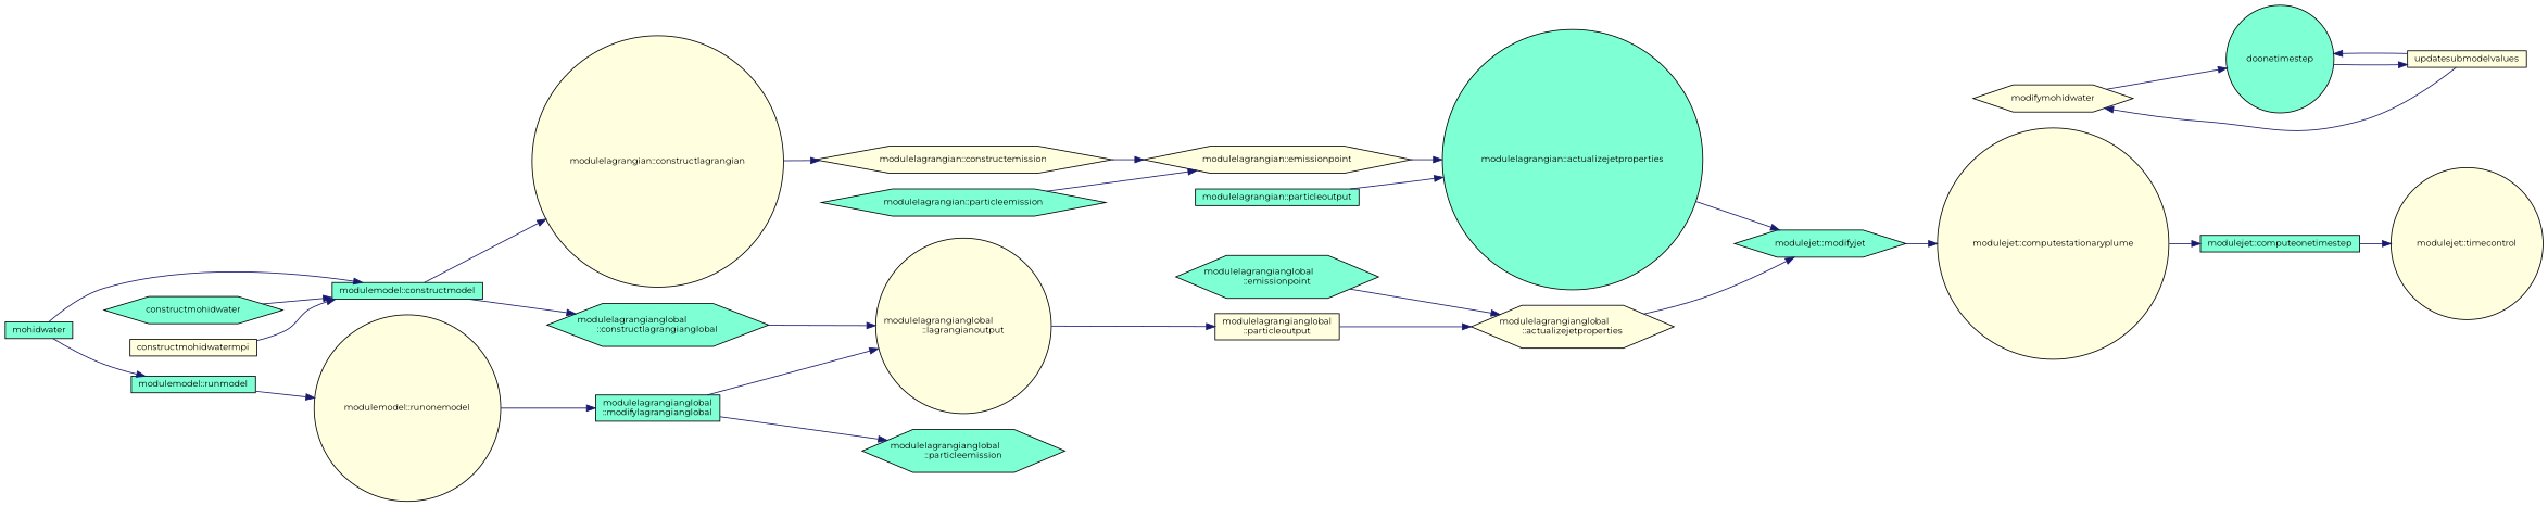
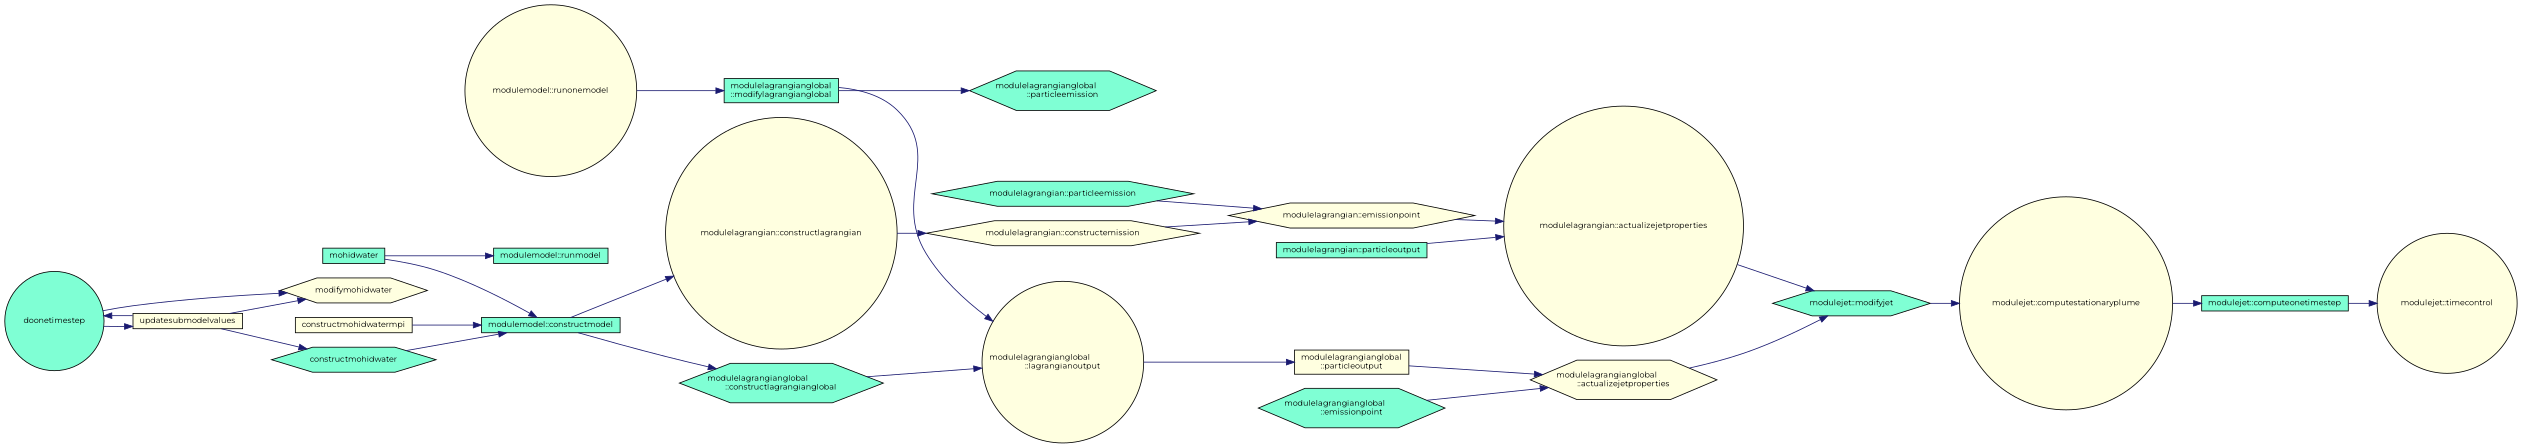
  digraph {
    fontname=Montserrat
    rankdir=RL
    node [color=black fillcolor=lightyellow fontname=Montserrat fontsize=10 shape=hexagon style=filled]
    edge [color=midnightblue dir=back fontname=Montserrat fontsize=10 labelfontname=Helvetica labelfontsize=10 style=solid]
    n1 [fontcolor=black height=0.2 label="modulejet::timecontrol" shape=circle width=0.4]
    n2 [fillcolor=aquamarine height=0.2 label="modulejet::computeonetimestep" shape=box width=0.4]
    n3 [height=0.2 label="modulejet::computestationaryplume" shape=circle width=0.4]
    n4 [fillcolor=aquamarine height=0.2 label="modulejet::modifyjet" width=0.4]
-   n5 [fillcolor=aquamarine height=0.2 label="modulelagrangian::actualizejetproperties" shape=circle width=0.4]
+   n5 [height=0.2 label="modulelagrangian::actualizejetproperties" shape=circle width=0.4]
    n6 [height=0.2 label="modulelagrangianglobal\l::actualizejetproperties" width=0.4]
    n7 [height=0.2 label="modulelagrangian::emissionpoint" width=0.4]
    n8 [fillcolor=aquamarine height=0.2 label="modulelagrangian::particleoutput" shape=box width=0.4]
    n9 [fillcolor=aquamarine height=0.2 label="modulelagrangianglobal\l::emissionpoint" width=0.4]
    n10 [height=0.2 label="modulelagrangianglobal\l::particleoutput" shape=box width=0.4]
    n11 [height=0.2 label="modulelagrangian::constructemission" width=0.4]
    n12 [fillcolor=aquamarine height=0.2 label="modulelagrangian::particleemission" width=0.4]
    n13 [height=0.2 label="modulelagrangian::constructlagrangian" shape=circle width=0.4]
    n14 [fillcolor=aquamarine height=0.2 label="modulemodel::constructmodel" shape=box width=0.4]
    n15 [fillcolor=aquamarine height=0.2 label=constructmohidwater width=0.4]
    n16 [height=0.2 label=constructmohidwatermpi shape=box width=0.4]
    n17 [fillcolor=aquamarine height=0.2 label=mohidwater shape=box width=0.4]
    n18 [height=0.2 label=updatesubmodelvalues shape=box width=0.4]
    n19 [fillcolor=aquamarine height=0.2 label=doonetimestep shape=circle width=0.4]
    n20 [height=0.2 label=modifymohidwater width=0.4]
    n21 [height=0.2 label="modulemodel::runonemodel" shape=circle width=0.4]
    n22 [fillcolor=aquamarine height=0.2 label="modulemodel::runmodel" shape=box width=0.4]
    n23 [height=0.2 label="modulelagrangianglobal\l::lagrangianoutput" shape=circle width=0.4]
    n24 [fillcolor=aquamarine height=0.2 label="modulelagrangianglobal\l::particleemission" width=0.4]
    n25 [fillcolor=aquamarine height=0.2 label="modulelagrangianglobal\l::modifylagrangianglobal" shape=box width=0.4]
    n26 [fillcolor=aquamarine height=0.2 label="modulelagrangianglobal\l::constructlagrangianglobal" width=0.4]
    n1 -> n2
    n2 -> n3
    n3 -> n4
    n4 -> n5
    n4 -> n6
    n5 -> n7
    n5 -> n8
    n6 -> n9
    n6 -> n10
    n7 -> n11
    n7 -> n12
    n10 -> n23
    n11 -> n13
    n13 -> n14
    n14 -> n15
    n14 -> n16
    n14 -> n17
+   n15 -> n18
    n18 -> n19
    n19 -> n18
-   n19 -> n20
+   n20 -> n19
    n20 -> n18
-   n21 -> n22
    n22 -> n17
    n23 -> n25
    n23 -> n26
    n24 -> n25
    n25 -> n21
    n26 -> n14
  }
